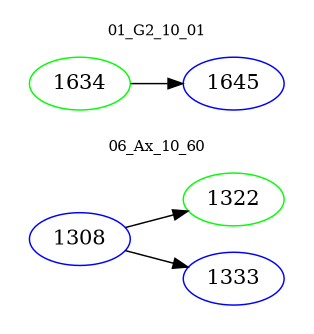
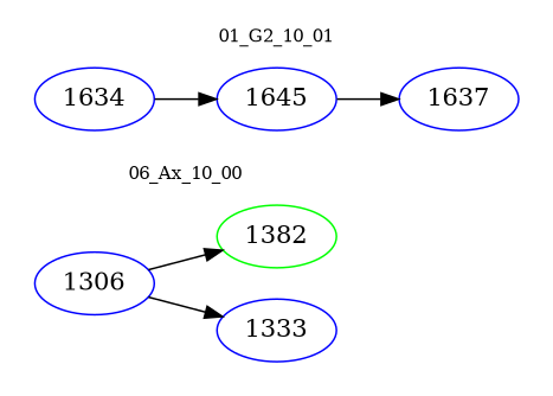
  digraph {
    fontname="DejaVu Serif"
    rankdir=LR
    node [color=blue fontname="DejaVu Serif"]
    edge [color=black fontname="DejaVu Serif"]
-   n1 [label=1308]
+   n1 [label=1306]
    n2 [label=1333]
-   n3 [color=green label=1322]
+   n3 [color=green label=1382]
    n4 [label=1645]
-   n5 [color=green label=1634]
+   n5 [label=1634]
+   n6 [label=1637]
    subgraph cluster_1 {
      color=white
      fontsize=10
-     label="06_Ax_10_60"
+     label="06_Ax_10_00"
      n1
      n2
      n3
    }
    subgraph cluster_2 {
      color=white
      fontsize=10
      label="01_G2_10_01"
      n4
      n5
+     n6
    }
    n1 -> n2
    n1 -> n3
+   n4 -> n6
    n5 -> n4
  }
